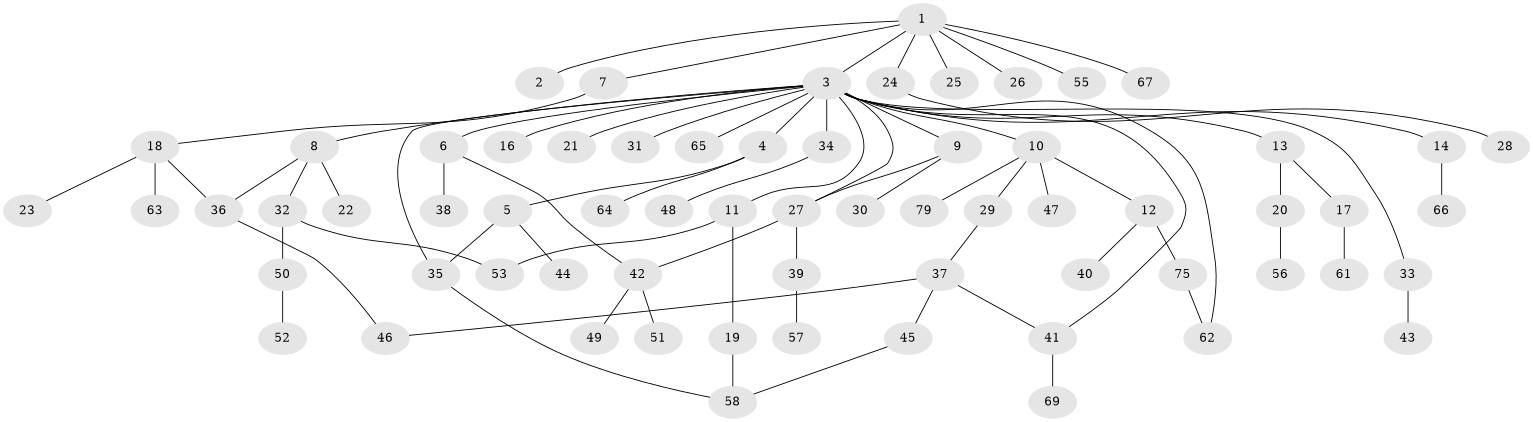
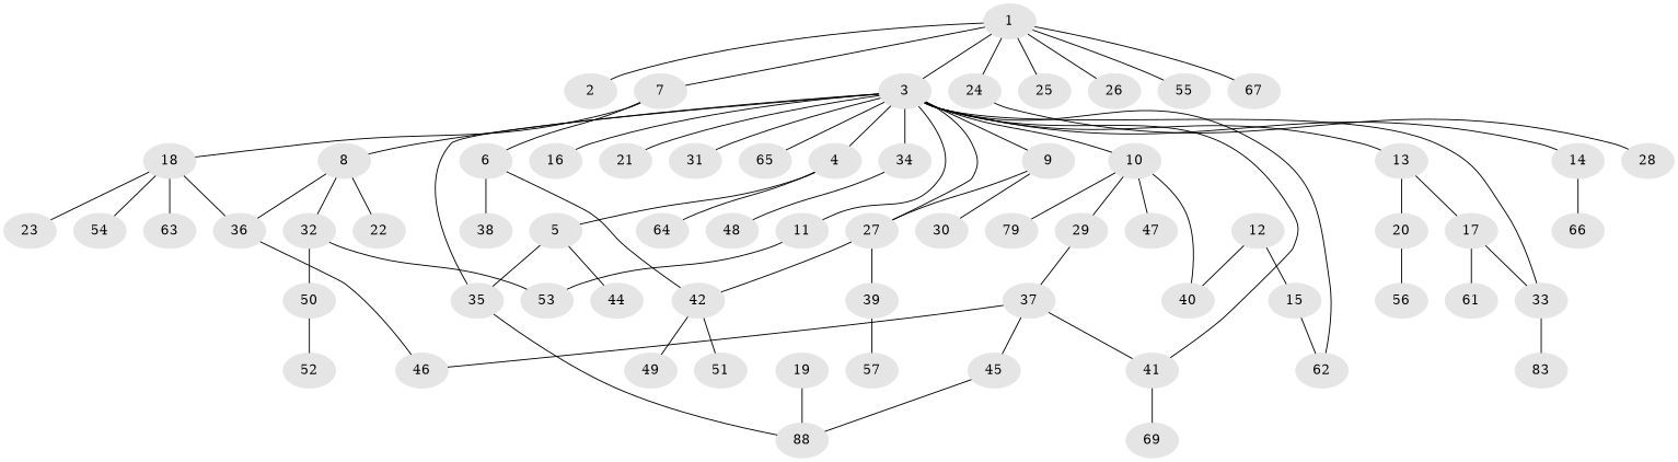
  graph {
    node [color=gray90 style=filled]
    1
    2
    3
    7
    24
    25
    26
    55
    67
    4
    6
    8
    9
    10
    11
    13
    14
    16
    21
    27
    31
    33
    34
    35
    41
    62
    65
    18
    28
    5
    64
    38
    42
    22
    32
    36
    30
    12
    29
    47
    n41 [label=79]
    19
    53
    17
    20
    66
    39
-   43
+   43 [label=83]
    48
-   58
+   58 [label=88]
    n51 [label=69]
    44
    49
    51
    23
+   54
    63
    50
    46
-   15 [label=75]
+   15
    40
    37
    61
    56
    57
    45
    52
    1 -- 2
    1 -- 3
    1 -- 7
    1 -- 24
    1 -- 25
    1 -- 26
    1 -- 55
    1 -- 67
    3 -- 4
-   3 -- 6
+   7 -- 6
    3 -- 8
    3 -- 9
    3 -- 10
    3 -- 11
    3 -- 13
    3 -- 14
    3 -- 16
    3 -- 21
    3 -- 27
    3 -- 31
    3 -- 33
    3 -- 34
    3 -- 35
    3 -- 41
    3 -- 62
    3 -- 65
    7 -- 18
    24 -- 28
    4 -- 5
    4 -- 64
    6 -- 38
    6 -- 42
    8 -- 22
    8 -- 32
    8 -- 36
    9 -- 27
    9 -- 30
-   10 -- 12
+   10 -- 40
    10 -- 29
    10 -- 47
    10 -- n41
-   11 -- 19
    11 -- 53
    13 -- 17
    13 -- 20
    14 -- 66
    27 -- 42
    27 -- 39
    33 -- 43
    34 -- 48
    35 -- 58
    41 -- n51
    18 -- 36
    18 -- 23
+   18 -- 54
    18 -- 63
    5 -- 35
    5 -- 44
    42 -- 49
    42 -- 51
    32 -- 53
    32 -- 50
    36 -- 46
    12 -- 15
    12 -- 40
    29 -- 37
    19 -- 58
+   17 -- 33
    17 -- 61
    20 -- 56
    39 -- 57
    50 -- 52
    15 -- 62
    37 -- 41
    37 -- 46
    37 -- 45
    45 -- 58
  }
